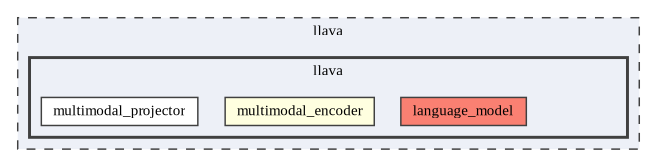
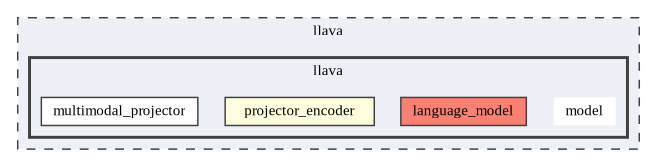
  digraph {
    compound=true
    fontname="Liberation Serif"
    node [fontname="Liberation Serif" fontsize=10 shape=box style=filled fillcolor=white color=grey25]
+   n1 [height=0.2 label=model shape=plaintext width=0.4 color=""]
    n2 [fillcolor=salmon height=0.2 label=language_model width=0.4]
-   n3 [fillcolor=lightyellow height=0.2 label=multimodal_encoder width=0.4]
+   n3 [fillcolor=lightyellow height=0.2 label=projector_encoder width=0.4]
    n4 [height=0.2 label=multimodal_projector width=0.4]
    subgraph cluster_1 {
      bgcolor="#edf0f7"
      fontsize=10
      label=llava
      pencolor=grey25
      style="filled,dashed"
      subgraph cluster_2 {
        bgcolor="#edf0f7"
        fontsize=10
        pencolor=grey25
        style="filled,bold"
+       n1
        n2
        n3
        n4
      }
    }
  }
